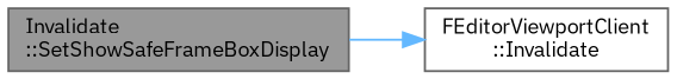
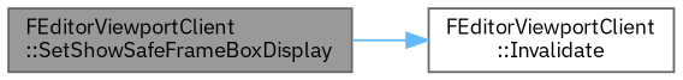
  digraph {
    rankdir=LR
    fontname="IBM Plex Sans"
    node [fontname="IBM Plex Sans" fontsize=10 shape=box style=filled]
-   n1 [color=gray40 fillcolor=grey60 fontcolor=black height=0.2 label="Invalidate\l::SetShowSafeFrameBoxDisplay" width=0.4]
+   n1 [color=gray40 fillcolor=grey60 fontcolor=black height=0.2 label="FEditorViewportClient\l::SetShowSafeFrameBoxDisplay" width=0.4]
    n2 [color=grey40 fillcolor=white height=0.2 label="FEditorViewportClient\l::Invalidate" width=0.4]
    n1 -> n2 [color=steelblue1 fontname="IBM Plex Sans" fontsize=10 labelfontname=Helvetica labelfontsize=10 style=solid]
  }
